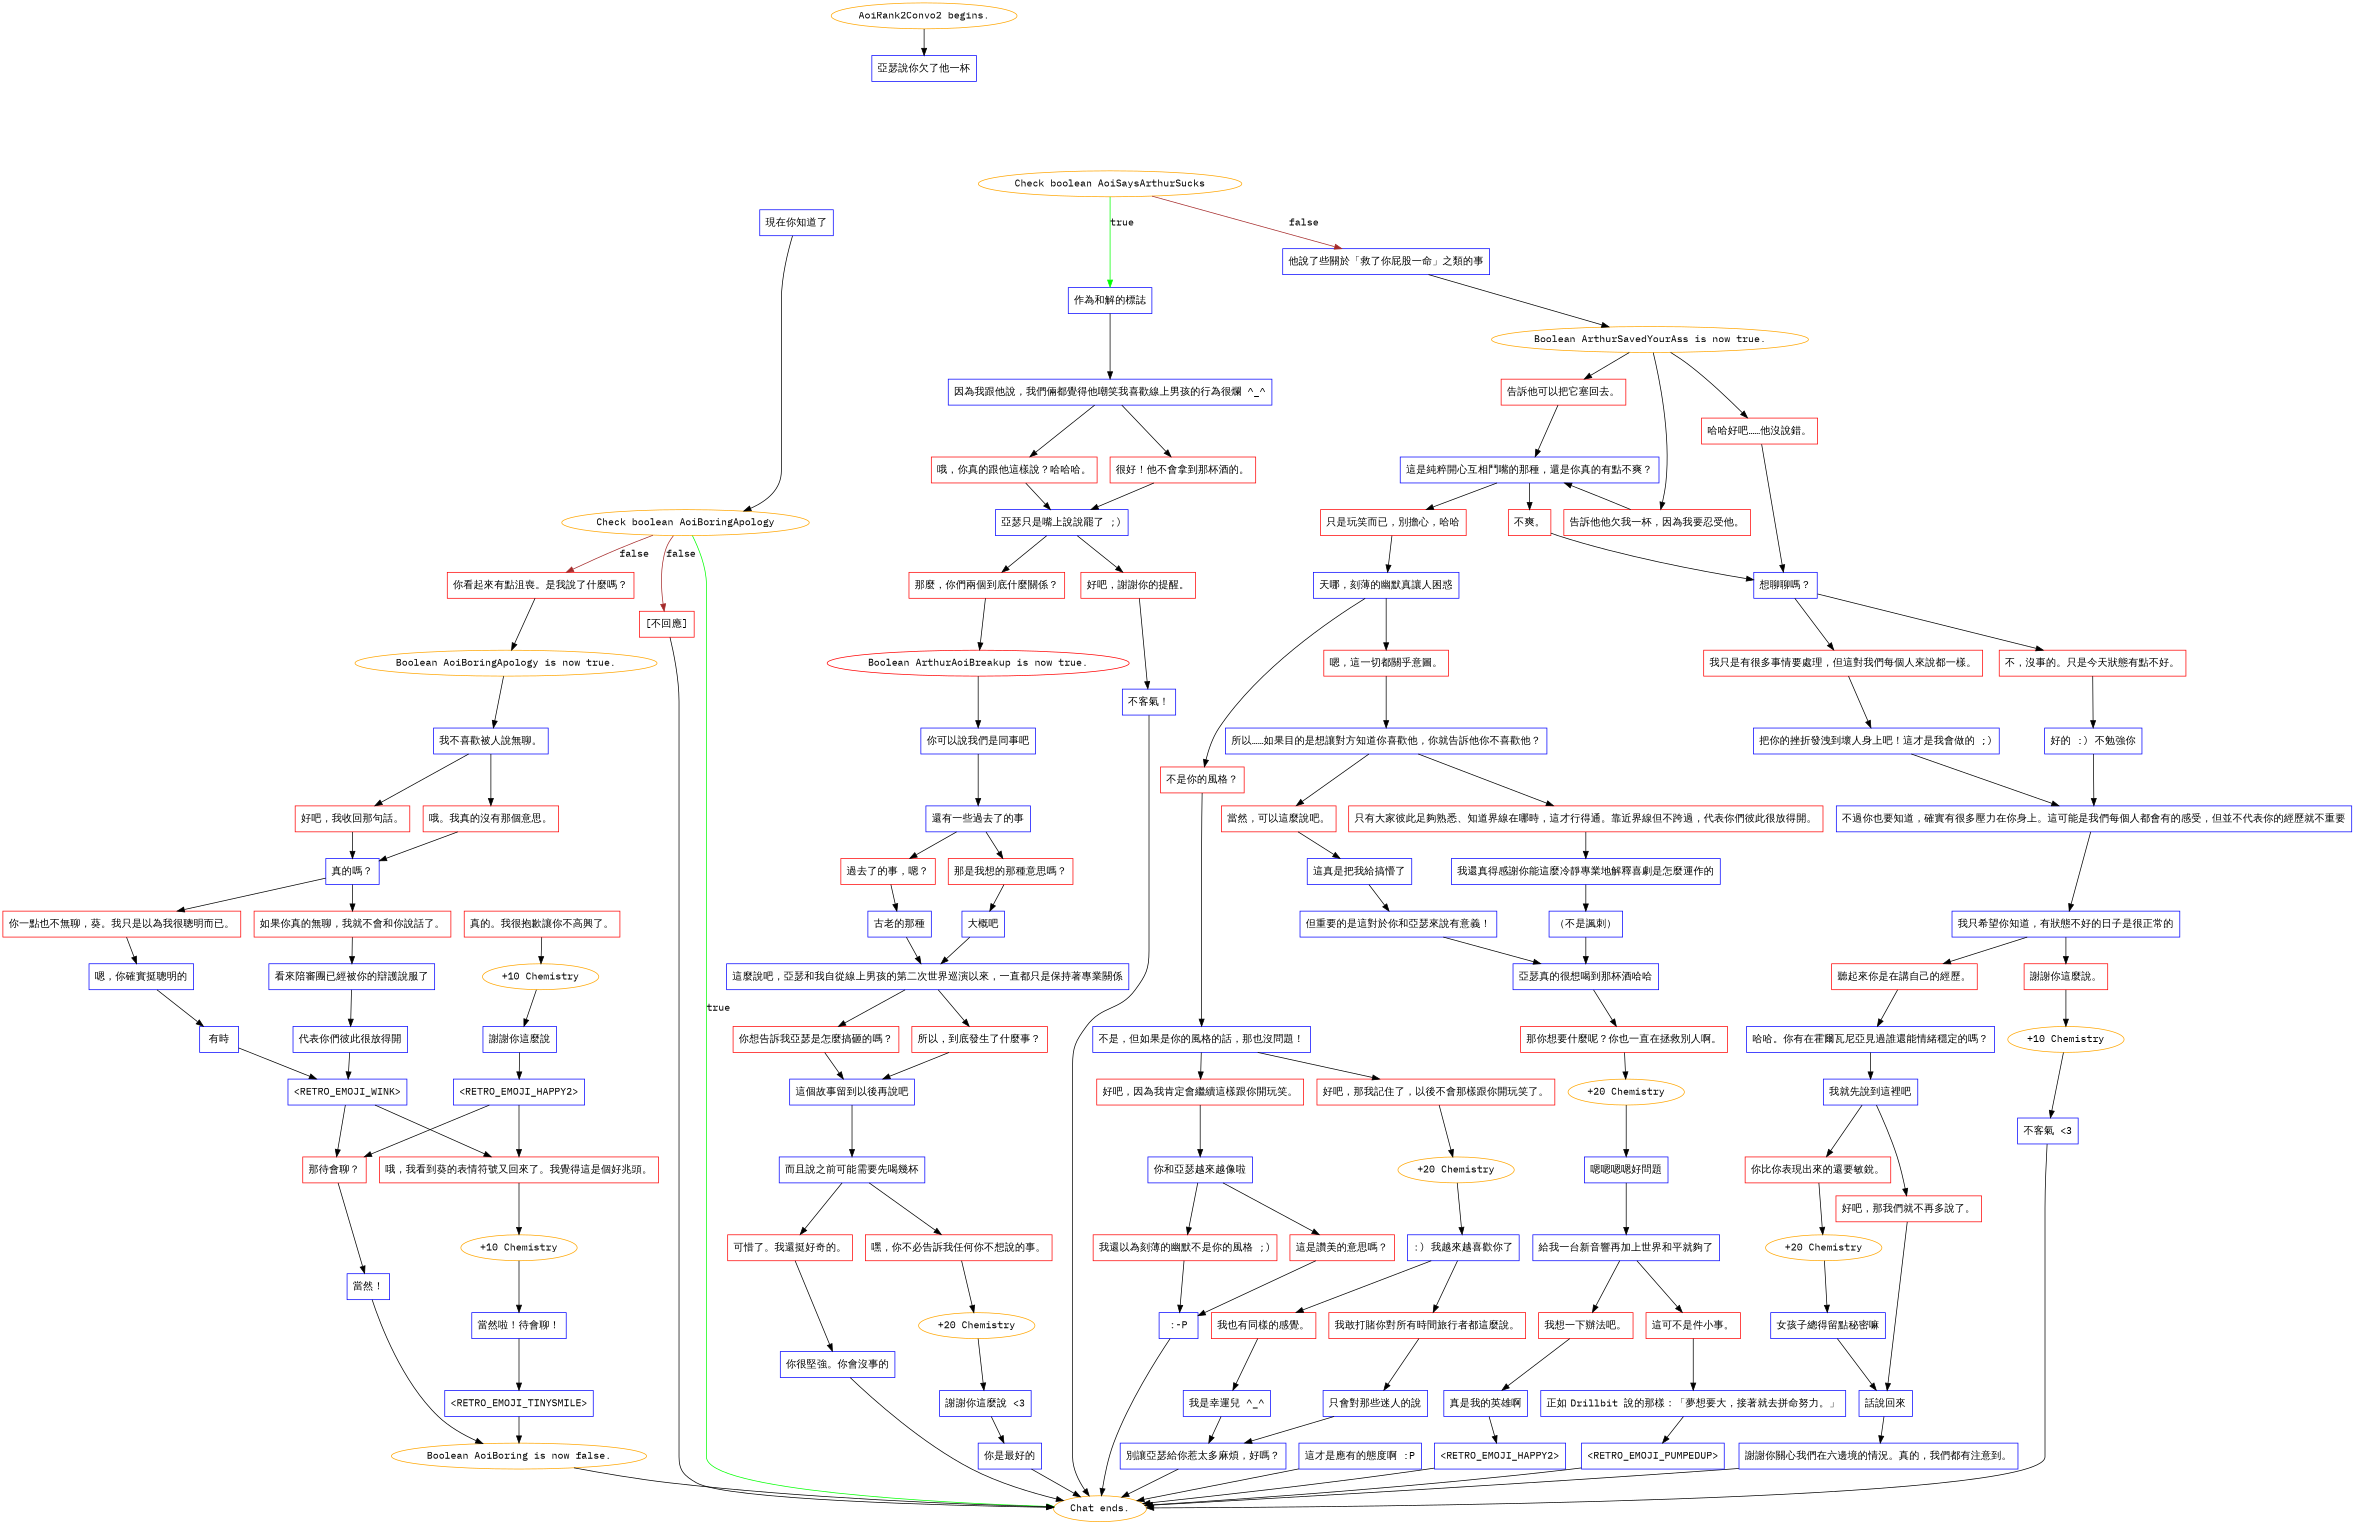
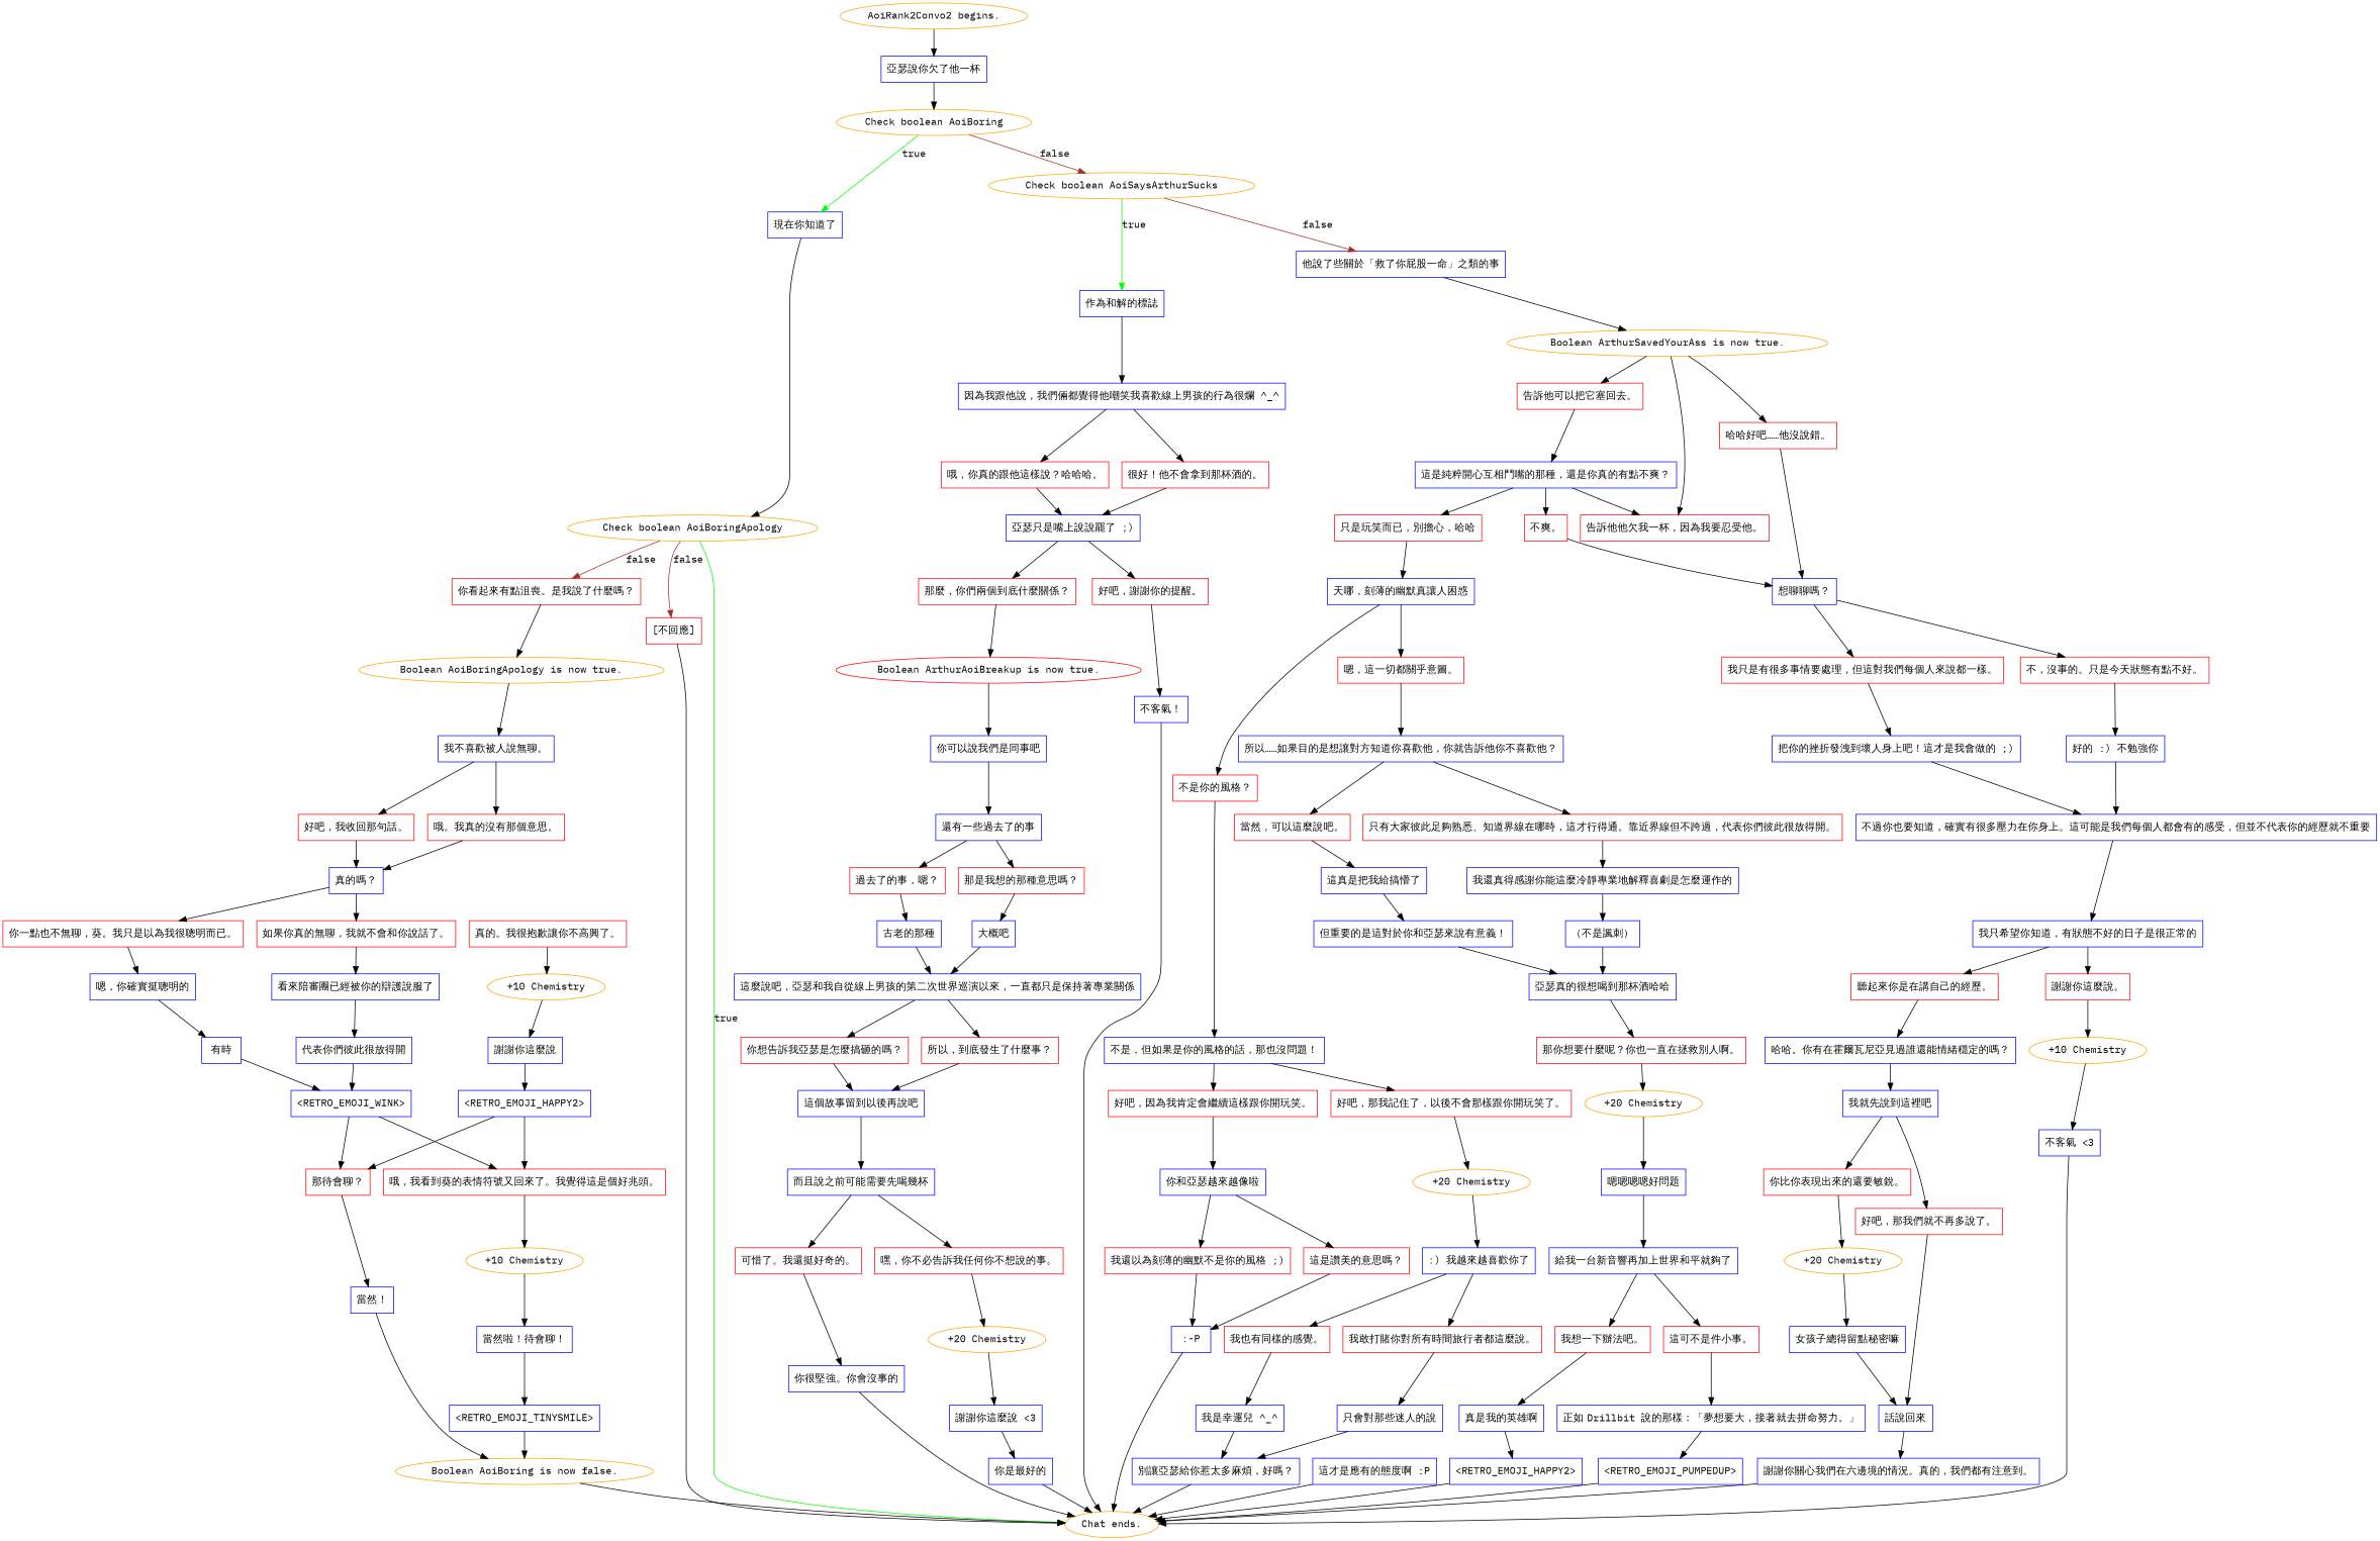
  digraph {
    fontname="IBM Plex Mono"
    node [color=blue fontname="IBM Plex Mono" shape=box]
    edge [fontname="IBM Plex Mono"]
    "AoiRank2Convo2 begins." [color=orange shape=""]
    n2 [label="亞瑟說你欠了他一杯"]
+   n3 [color=orange label="Check boolean AoiBoring" shape=""]
    n4 [label="現在你知道了"]
    n5 [color=orange label="Check boolean AoiSaysArthurSucks" shape=""]
    n6 [color=orange label="Check boolean AoiBoringApology" shape=""]
    n7 [label="作為和解的標誌"]
    n8 [label="他說了些關於「救了你屁股一命」之類的事"]
    "Chat ends." [color=orange shape=""]
    n10 [color=red label="你看起來有點沮喪。是我說了什麼嗎？"]
    n11 [color=red label="[不回應]"]
    n12 [label="因為我跟他說，我們倆都覺得他嘲笑我喜歡線上男孩的行為很爛 ^_^"]
    n13 [color=orange label="Boolean ArthurSavedYourAss is now true." shape=""]
    n14 [color=orange label="Boolean AoiBoringApology is now true." shape=""]
    n15 [color=red label="很好！他不會拿到那杯酒的。"]
    n16 [color=red label="哦，你真的跟他這樣說？哈哈哈。"]
    n17 [color=red label="哈哈好吧……他沒說錯。"]
    n18 [color=red label="告訴他可以把它塞回去。"]
    n19 [color=red label="告訴他他欠我一杯，因為我要忍受他。"]
    n20 [label="我不喜歡被人說無聊。"]
    n21 [label="亞瑟只是嘴上說說罷了 ;)"]
    n22 [label="想聊聊嗎？"]
    n23 [label="這是純粹開心互相鬥嘴的那種，還是你真的有點不爽？"]
    n24 [color=red label="哦。我真的沒有那個意思。"]
    n25 [color=red label="好吧，我收回那句話。"]
    n26 [color=red label="好吧，謝謝你的提醒。"]
    n27 [color=red label="那麼，你們兩個到底什麼關係？"]
    n28 [color=red label="不，沒事的。只是今天狀態有點不好。"]
    n29 [color=red label="我只是有很多事情要處理，但這對我們每個人來說都一樣。"]
    n30 [color=red label="不爽。"]
    n31 [color=red label="只是玩笑而已，別擔心，哈哈"]
    n32 [label="真的嗎？"]
    n33 [label="不客氣！"]
    n34 [color=red label="Boolean ArthurAoiBreakup is now true." shape=""]
    n35 [label="好的 :) 不勉強你"]
    n36 [label="把你的挫折發洩到壞人身上吧！這才是我會做的 ;)"]
    n37 [label="天哪，刻薄的幽默真讓人困惑"]
    n38 [color=red label="你一點也不無聊，葵。我只是以為我很聰明而已。"]
    n39 [color=red label="如果你真的無聊，我就不會和你說話了。"]
    n40 [label="你可以說我們是同事吧"]
    n41 [label="不過你也要知道，確實有很多壓力在你身上。這可能是我們每個人都會有的感受，但並不代表你的經歷就不重要"]
    n42 [color=red label="不是你的風格？"]
    n43 [color=red label="嗯，這一切都關乎意圖。"]
    n44 [color=red label="真的。我很抱歉讓你不高興了。"]
    n45 [color=orange label="+10 Chemistry" shape=""]
    n46 [label="嗯，你確實挺聰明的"]
    n47 [label="看來陪審團已經被你的辯護說服了"]
    n48 [label="還有一些過去了的事"]
    n49 [label="我只希望你知道，有狀態不好的日子是很正常的"]
    n50 [label="不是，但如果是你的風格的話，那也沒問題！"]
    n51 [label="所以……如果目的是想讓對方知道你喜歡他，你就告訴他你不喜歡他？"]
    n52 [label="謝謝你這麼說"]
    n53 [label="有時"]
    n54 [label="代表你們彼此很放得開"]
    n55 [color=red label="那是我想的那種意思嗎？"]
    n56 [color=red label="過去了的事，嗯？"]
    n57 [color=red label="謝謝你這麼說。"]
    n58 [color=red label="聽起來你是在講自己的經歷。"]
    n59 [color=red label="好吧，那我記住了，以後不會那樣跟你開玩笑了。"]
    n60 [color=red label="好吧，因為我肯定會繼續這樣跟你開玩笑。"]
    n61 [color=red label="只有大家彼此足夠熟悉、知道界線在哪時，這才行得通。靠近界線但不跨過，代表你們彼此很放得開。"]
    n62 [color=red label="當然，可以這麼說吧。"]
    n63 [label="<RETRO_EMOJI_HAPPY2>"]
    n64 [label="<RETRO_EMOJI_WINK>"]
    n65 [label="大概吧"]
    n66 [label="古老的那種"]
    n67 [color=orange label="+10 Chemistry" shape=""]
    n68 [label="哈哈。你有在霍爾瓦尼亞見過誰還能情緒穩定的嗎？"]
    n69 [color=orange label="+20 Chemistry" shape=""]
    n70 [label="你和亞瑟越來越像啦"]
    n71 [label="我還真得感謝你能這麼冷靜專業地解釋喜劇是怎麼運作的"]
    n72 [label="這真是把我給搞懵了"]
    n73 [color=red label="那待會聊？"]
    n74 [color=red label="哦，我看到葵的表情符號又回來了。我覺得這是個好兆頭。"]
    n75 [label="這麼說吧，亞瑟和我自從線上男孩的第二次世界巡演以來，一直都只是保持著專業關係"]
    n76 [label="不客氣 <3"]
    n77 [label="我就先說到這裡吧"]
    n78 [label=":) 我越來越喜歡你了"]
    n79 [color=red label="這是讚美的意思嗎？"]
    n80 [color=red label="我還以為刻薄的幽默不是你的風格 ;)"]
    n81 [label="（不是諷刺）"]
    n82 [label="但重要的是這對於你和亞瑟來說有意義！"]
    n83 [label="當然！"]
    n84 [color=orange label="+10 Chemistry" shape=""]
    n85 [color=red label="所以，到底發生了什麼事？"]
    n86 [color=red label="你想告訴我亞瑟是怎麼搞砸的嗎？"]
    n87 [color=red label="你比你表現出來的還要敏銳。"]
    n88 [color=red label="好吧，那我們就不再多說了。"]
    n89 [color=red label="我也有同樣的感覺。"]
    n90 [color=red label="我敢打賭你對所有時間旅行者都這麼說。"]
    n91 [label=":-P"]
    n92 [label="亞瑟真的很想喝到那杯酒哈哈"]
    n93 [color=orange label="Boolean AoiBoring is now false." shape=""]
    n94 [label="當然啦！待會聊！"]
    n95 [label="這個故事留到以後再說吧"]
    n96 [color=orange label="+20 Chemistry" shape=""]
    n97 [label="話說回來"]
    n98 [label="我是幸運兒 ^_^"]
    n99 [label="只會對那些迷人的說"]
    n100 [color=red label="那你想要什麼呢？你也一直在拯救別人啊。"]
    n101 [label="<RETRO_EMOJI_TINYSMILE>"]
    n102 [label="而且說之前可能需要先喝幾杯"]
    n103 [label="女孩子總得留點秘密嘛"]
    n104 [label="謝謝你關心我們在六邊境的情況。真的，我們都有注意到。"]
    n105 [label="別讓亞瑟給你惹太多麻煩，好嗎？"]
    n106 [color=orange label="+20 Chemistry" shape=""]
    n107 [color=red label="嘿，你不必告訴我任何你不想說的事。"]
    n108 [color=red label="可惜了。我還挺好奇的。"]
    n109 [label="這才是應有的態度啊 :P"]
    n110 [label="嗯嗯嗯嗯好問題"]
    n111 [color=orange label="+20 Chemistry" shape=""]
    n112 [label="你很堅強。你會沒事的"]
    n113 [label="給我一台新音響再加上世界和平就夠了"]
    n114 [label="謝謝你這麼說 <3"]
    n115 [color=red label="我想一下辦法吧。"]
    n116 [color=red label="這可不是件小事。"]
    n117 [label="你是最好的"]
    n118 [label="真是我的英雄啊"]
    n119 [label="正如 Drillbit 說的那樣：「夢想要大，接著就去拼命努力。」"]
    n120 [label="<RETRO_EMOJI_HAPPY2>"]
    n121 [label="<RETRO_EMOJI_PUMPEDUP>"]
    "AoiRank2Convo2 begins." -> n2
+   n2 -> n3
+   n3 -> n4 [color=green label=true]
+   n3 -> n5 [color=brown label=false]
    n4 -> n6
    n5 -> n7 [color=green label=true]
    n5 -> n8 [color=brown label=false]
    n6 -> "Chat ends." [color=green label=true]
    n6 -> n10 [color=brown label=false]
    n6 -> n11 [color=brown label=false]
    n7 -> n12
    n8 -> n13
    n10 -> n14
    n11 -> "Chat ends."
    n12 -> n15
    n12 -> n16
    n13 -> n17
    n13 -> n18
    n13 -> n19
    n14 -> n20
    n15 -> n21
    n16 -> n21
    n17 -> n22
    n18 -> n23
-   n19 -> n23
+   n23 -> n19
    n20 -> n24
    n20 -> n25
    n21 -> n26
    n21 -> n27
    n22 -> n28
    n22 -> n29
    n23 -> n30
    n23 -> n31
    n24 -> n32
    n25 -> n32
    n26 -> n33
    n27 -> n34
    n28 -> n35
    n29 -> n36
    n30 -> n22
    n31 -> n37
    n32 -> n38
    n32 -> n39
    n33 -> "Chat ends."
    n34 -> n40
    n35 -> n41
    n36 -> n41
    n37 -> n42
    n37 -> n43
    n38 -> n46
    n39 -> n47
    n40 -> n48
    n41 -> n49
    n42 -> n50
    n43 -> n51
    n44 -> n45
    n45 -> n52
    n46 -> n53
    n47 -> n54
    n48 -> n55
    n48 -> n56
    n49 -> n57
    n49 -> n58
    n50 -> n59
    n50 -> n60
    n51 -> n61
    n51 -> n62
    n52 -> n63
    n53 -> n64
    n54 -> n64
    n55 -> n65
    n56 -> n66
    n57 -> n67
    n58 -> n68
    n59 -> n69
    n60 -> n70
    n61 -> n71
    n62 -> n72
    n63 -> n73
    n63 -> n74
    n64 -> n73
    n64 -> n74
    n65 -> n75
    n66 -> n75
    n67 -> n76
    n68 -> n77
    n69 -> n78
    n70 -> n79
    n70 -> n80
    n71 -> n81
    n72 -> n82
    n73 -> n83
    n74 -> n84
    n75 -> n85
    n75 -> n86
    n76 -> "Chat ends."
    n77 -> n87
    n77 -> n88
    n78 -> n89
    n78 -> n90
    n79 -> n91
    n80 -> n91
    n81 -> n92
    n82 -> n92
    n83 -> n93
    n84 -> n94
    n85 -> n95
    n86 -> n95
    n87 -> n96
    n88 -> n97
    n89 -> n98
    n90 -> n99
    n91 -> "Chat ends."
    n92 -> n100
    n93 -> "Chat ends."
    n94 -> n101
    n95 -> n102
    n96 -> n103
    n97 -> n104
    n98 -> n105
    n99 -> n105
    n100 -> n106
    n101 -> n93
    n102 -> n107
    n102 -> n108
    n103 -> n97
    n104 -> "Chat ends."
    n105 -> "Chat ends."
    n106 -> n110
    n107 -> n111
    n108 -> n112
    n109 -> "Chat ends."
    n110 -> n113
    n111 -> n114
    n112 -> "Chat ends."
    n113 -> n115
    n113 -> n116
    n114 -> n117
    n115 -> n118
    n116 -> n119
    n117 -> "Chat ends."
    n118 -> n120
    n119 -> n121
    n120 -> "Chat ends."
    n121 -> "Chat ends."
  }
